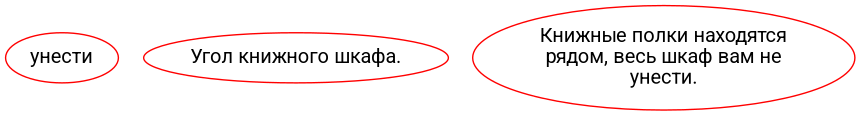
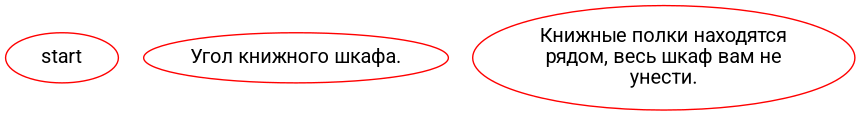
  digraph {
    fontname=Roboto
    node [color=red fillcolor="#FFFFFF" style=filled fontname=Roboto]
-   start [label="унести"]
+   start
    n2 [label="Угол книжного шкафа."]
    n3 [label="Книжные полки находятся\nрядом, весь шкаф вам не\nунести."]
  }
